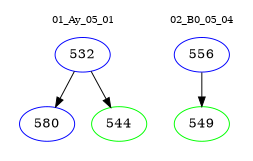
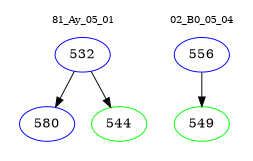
  digraph {
    node [color=blue]
    edge [color=black]
    n1 [label=532]
    n2 [label=580]
    n3 [color=green label=544]
    n4 [label=556]
    n5 [color=green label=549]
    subgraph cluster_1 {
      color=white
      fontsize=10
-     label="01_Ay_05_01"
+     label="81_Ay_05_01"
      n1
      n2
      n3
    }
    subgraph cluster_2 {
      color=white
      fontsize=10
      label="02_B0_05_04"
      n4
      n5
    }
    n1 -> n2
    n1 -> n3
    n4 -> n5
  }
